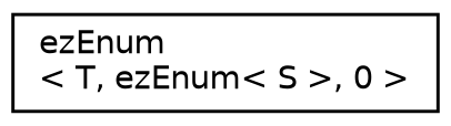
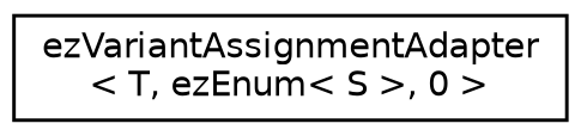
  digraph {
    rankdir=LR
-   n1 [color=black fillcolor=white fontname=Helvetica fontsize=10 height=0.2 label="ezEnum\l\< T, ezEnum\< S \>, 0 \>" shape=record style=filled width=0.4]
+   n1 [color=black fillcolor=white fontname=Helvetica fontsize=10 height=0.2 label="ezVariantAssignmentAdapter\l\< T, ezEnum\< S \>, 0 \>" shape=record style=filled width=0.4]
  }
